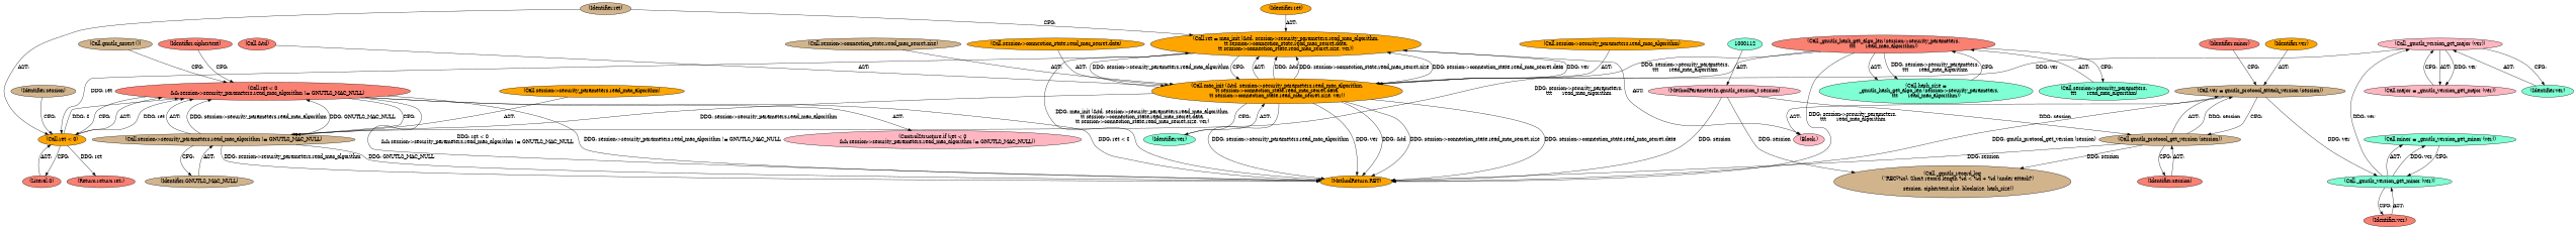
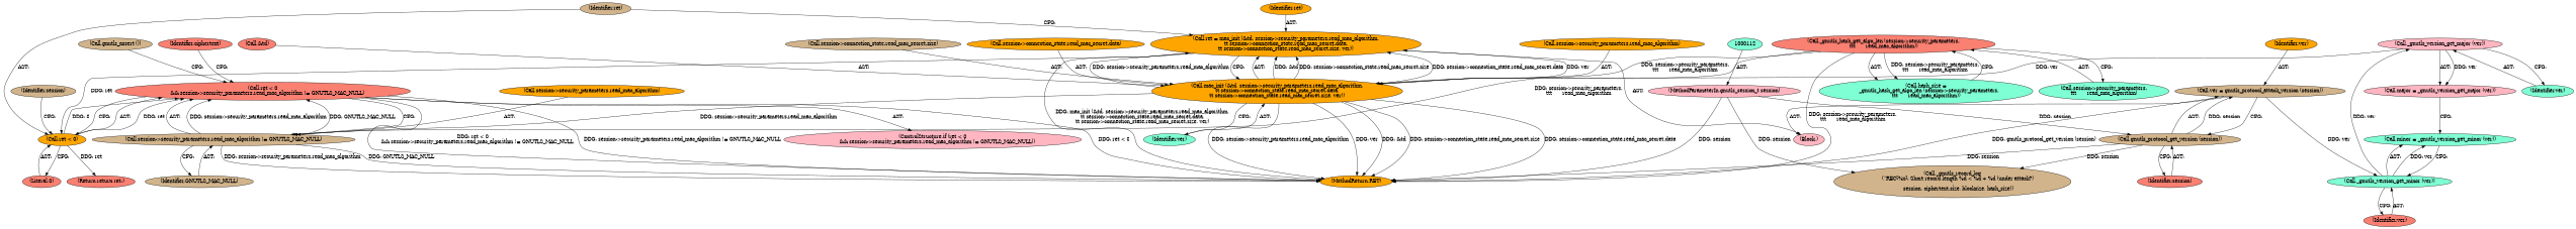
  digraph {
    node [fillcolor=salmon style=filled]
    n1 [label="(Call,ret < 0\n      && session->security_parameters.read_mac_algorithm != GNUTLS_MAC_NULL)"]
    n2 [fillcolor=orange label="(Call,ret < 0)"]
    n3 [fillcolor=tan label="(Call,session->security_parameters.read_mac_algorithm != GNUTLS_MAC_NULL)"]
    n4 [fillcolor=lightpink label="(ControlStructure,if (ret < 0\n      && session->security_parameters.read_mac_algorithm != GNUTLS_MAC_NULL))"]
    n5 [fillcolor=orange label="(MethodReturn,RET)"]
    n6 [label="(Return,return ret;)"]
    n7 [label="(Literal,0)"]
    n8 [fillcolor=tan label="(Identifier,GNUTLS_MAC_NULL)"]
    n9 [fillcolor=orange label="(Call,ret = mac_init (&td, session->security_parameters.read_mac_algorithm,\n\t\t session->connection_state.read_mac_secret.data,\n\t\t session->connection_state.read_mac_secret.size, ver))"]
    n10 [fillcolor=orange label="(Call,mac_init (&td, session->security_parameters.read_mac_algorithm,\n\t\t session->connection_state.read_mac_secret.data,\n\t\t session->connection_state.read_mac_secret.size, ver))"]
    n11 [fillcolor=lightpink label="(Block,)"]
    n12 [fillcolor=aquamarine label="(Identifier,ver)"]
    n13 [label="(Call,_gnutls_hash_get_algo_len (session->security_parameters.\n\t\t\t       read_mac_algorithm))"]
    n14 [fillcolor=aquamarine label="(Call,hash_size =\n    _gnutls_hash_get_algo_len (session->security_parameters.\n\t\t\t       read_mac_algorithm))"]
    n15 [fillcolor=aquamarine label="(Call,session->security_parameters.\n\t\t\t       read_mac_algorithm)"]
    n16 [fillcolor=lightpink label="(Call,_gnutls_version_get_major (ver))"]
    n17 [fillcolor=lightpink label="(Call,major = _gnutls_version_get_major (ver))"]
    n18 [fillcolor=aquamarine label="(Identifier,ver)"]
    n19 [fillcolor=aquamarine label="(Call,_gnutls_version_get_minor (ver))"]
    n20 [label="(Identifier,ver)"]
    n21 [fillcolor=aquamarine label="(Call,minor = _gnutls_version_get_minor (ver))"]
    n22 [fillcolor=tan label="(Call,ver = gnutls_protocol_attack_version (session))"]
    n23 [fillcolor=tan label="(Call,gnutls_protocol_get_version (session))"]
    n24 [fillcolor=tan label="(Call,_gnutls_record_log\n       (\"REC[%x]: Short record length %d < %d + %d (under attack?)\n\",\n        session, ciphertext.size, blocksize, hash_size))"]
    n25 [label="(Identifier,session)"]
    n26 [fillcolor=lightpink label="(MethodParameterIn,gnutls_session_t session)"]
    1000112 [fillcolor=aquamarine]
    n28 [fillcolor=tan label="(Identifier,session)"]
    n29 [fillcolor=orange label="(Call,session->security_parameters.read_mac_algorithm)"]
    n30 [fillcolor=tan label="(Identifier,ret)"]
    n31 [label="(Call,&td)"]
    n32 [fillcolor=orange label="(Identifier,ret)"]
    n33 [fillcolor=orange label="(Identifier,ver)"]
    n34 [label="(Identifier,ciphertext)"]
    n35 [fillcolor=tan label="(Call,session->connection_state.read_mac_secret.size)"]
-   n36 [label="(Identifier,minor)"]
    n37 [fillcolor=orange label="(Call,session->connection_state.read_mac_secret.data)"]
    n38 [fillcolor=tan label="(Call,gnutls_assert ())"]
    n39 [fillcolor=orange label="(Call,session->security_parameters.read_mac_algorithm)"]
    n1 -> n2 [label="CFG: "]
    n1 -> n3 [label="CFG: "]
    n1 -> n4 [label="AST: "]
    n1 -> n5 [label="DDG: ret < 0"]
    n1 -> n5 [label="DDG: ret < 0\n      && session->security_parameters.read_mac_algorithm != GNUTLS_MAC_NULL"]
    n1 -> n5 [label="DDG: session->security_parameters.read_mac_algorithm != GNUTLS_MAC_NULL"]
    n2 -> n1 [label="AST: "]
    n2 -> n1 [label="DDG: ret"]
    n2 -> n1 [label="DDG: 0"]
    n2 -> n6 [label="DDG: ret"]
    n2 -> n7 [label="CFG: "]
    n3 -> n1 [label="AST: "]
    n3 -> n1 [label="DDG: session->security_parameters.read_mac_algorithm"]
    n3 -> n1 [label="DDG: GNUTLS_MAC_NULL"]
    n3 -> n5 [label="DDG: session->security_parameters.read_mac_algorithm"]
    n3 -> n5 [label="DDG: GNUTLS_MAC_NULL"]
    n3 -> n8 [label="CFG: "]
    n7 -> n2 [label="AST: "]
    n8 -> n3 [label="AST: "]
    n9 -> n2 [label="DDG: ret"]
    n9 -> n5 [label="DDG: mac_init (&td, session->security_parameters.read_mac_algorithm,\n\t\t session->connection_state.read_mac_secret.data,\n\t\t session->connection_state.read_mac_secret.size, ver)"]
    n9 -> n10 [label="CFG: "]
    n9 -> n11 [label="AST: "]
    n10 -> n3 [label="DDG: session->security_parameters.read_mac_algorithm"]
    n10 -> n5 [label="DDG: session->security_parameters.read_mac_algorithm"]
    n10 -> n5 [label="DDG: ver"]
    n10 -> n5 [label="DDG: &td"]
    n10 -> n5 [label="DDG: session->connection_state.read_mac_secret.size"]
    n10 -> n5 [label="DDG: session->connection_state.read_mac_secret.data"]
    n10 -> n9 [label="AST: "]
    n10 -> n9 [label="DDG: &td"]
    n10 -> n9 [label="DDG: session->connection_state.read_mac_secret.size"]
    n10 -> n9 [label="DDG: session->connection_state.read_mac_secret.data"]
    n10 -> n9 [label="DDG: ver"]
    n10 -> n9 [label="DDG: session->security_parameters.read_mac_algorithm"]
    n10 -> n12 [label="CFG: "]
    n12 -> n10 [label="AST: "]
    n13 -> n3 [label="DDG: session->security_parameters.\n\t\t\t       read_mac_algorithm"]
    n13 -> n5 [label="DDG: session->security_parameters.\n\t\t\t       read_mac_algorithm"]
    n13 -> n10 [label="DDG: session->security_parameters.\n\t\t\t       read_mac_algorithm"]
    n13 -> n14 [label="AST: "]
    n13 -> n14 [label="DDG: session->security_parameters.\n\t\t\t       read_mac_algorithm"]
    n13 -> n15 [label="CFG: "]
    n14 -> n13 [label="CFG: "]
    n15 -> n13 [label="AST: "]
    n16 -> n10 [label="DDG: ver"]
    n16 -> n17 [label="AST: "]
    n16 -> n17 [label="DDG: ver"]
    n16 -> n18 [label="CFG: "]
-   n17 -> n16 [label="CFG: "]
+   n17 -> n21 [label="CFG: "]
    n18 -> n16 [label="AST: "]
    n19 -> n16 [label="DDG: ver"]
    n19 -> n20 [label="CFG: "]
    n19 -> n21 [label="AST: "]
    n19 -> n21 [label="DDG: ver"]
    n20 -> n19 [label="AST: "]
    n21 -> n19 [label="CFG: "]
    n22 -> n5 [label="DDG: gnutls_protocol_get_version (session)"]
    n22 -> n11 [label="AST: "]
    n22 -> n19 [label="DDG: ver"]
    n22 -> n23 [label="CFG: "]
    n23 -> n5 [label="DDG: session"]
    n23 -> n22 [label="AST: "]
    n23 -> n22 [label="DDG: session"]
    n23 -> n24 [label="DDG: session"]
    n23 -> n25 [label="CFG: "]
    n25 -> n23 [label="AST: "]
    n26 -> n5 [label="DDG: session"]
    n26 -> n23 [label="DDG: session"]
    n26 -> n24 [label="DDG: session"]
    1000112 -> n26 [label="AST: "]
    n28 -> n2 [label="CFG: "]
    n29 -> n10 [label="AST: "]
    n30 -> n2 [label="AST: "]
    n30 -> n9 [label="CFG: "]
    n31 -> n10 [label="AST: "]
    n32 -> n9 [label="AST: "]
    n33 -> n22 [label="AST: "]
    n34 -> n1 [label="CFG: "]
    n35 -> n10 [label="AST: "]
-   n36 -> n22 [label="CFG: "]
    n37 -> n10 [label="AST: "]
    n38 -> n1 [label="CFG: "]
    n39 -> n3 [label="AST: "]
  }
